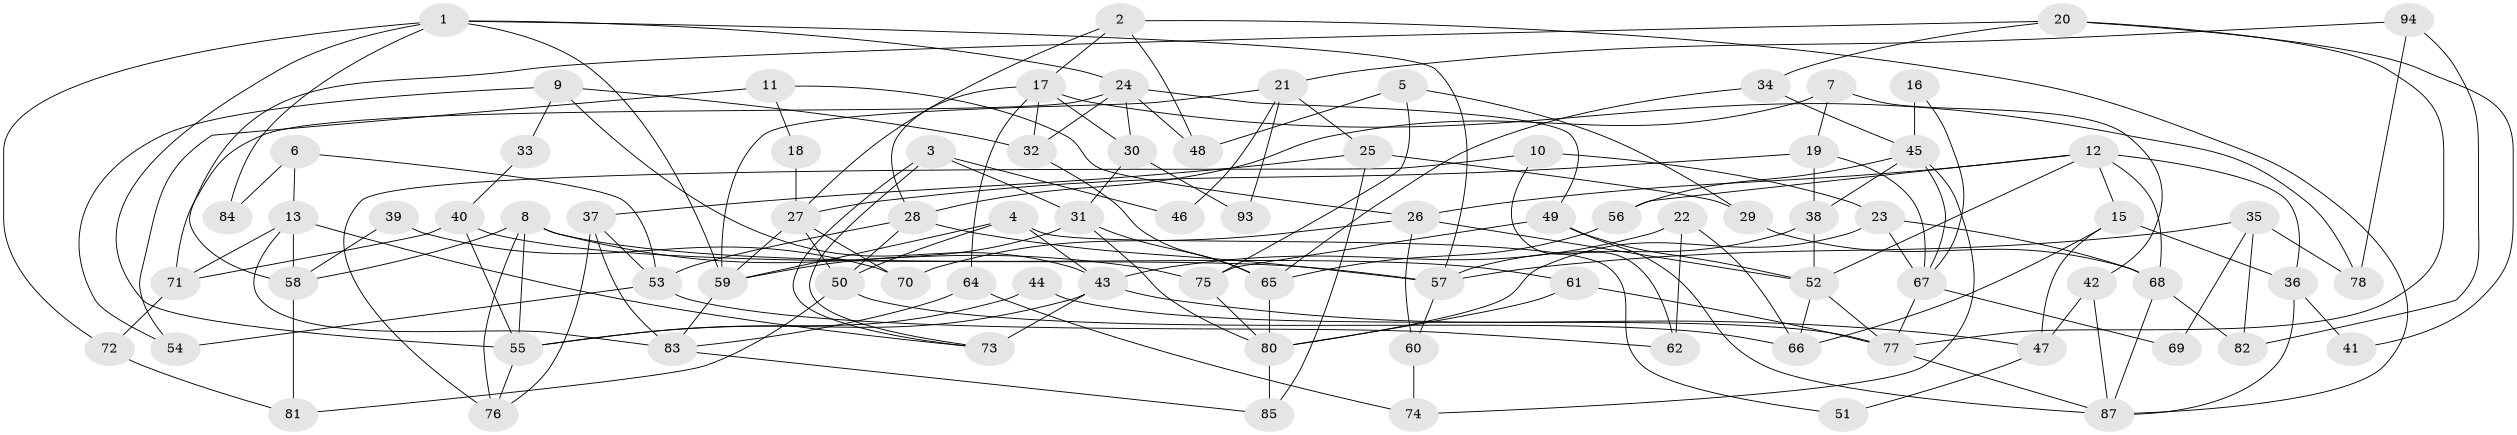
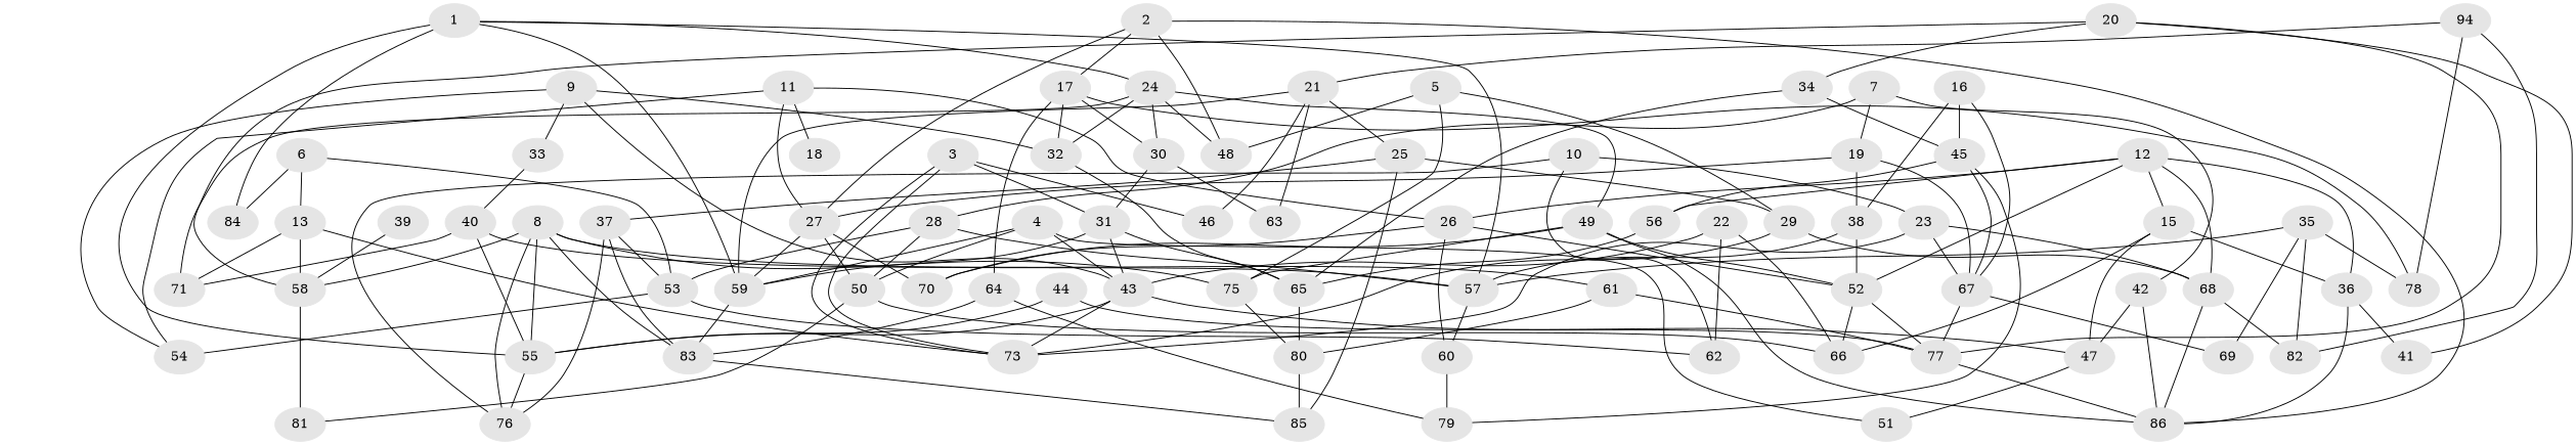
  graph {
    node [color=gray90 style=filled]
    1
    24
    55
    57
    59
-   72
    84
    48
    32
    71
    30
    49
    76
    60
    83
    81
    2
    17
    27
-   86 [label=87]
+   86
    28
    78
    64
    50
    70
    3
    31
    46
    73
    43
    65
    4
    51
    47
    66
    5
    29
    75
    68
    80
    6
    13
    53
    58
    54
    62
    7
    19
    42
    38
    67
    8
    61
    77
    9
    33
    40
    10
    23
    11
    18
    26
    52
    12
    15
    36
    56
    41
    82
    85
    n71 [label=94]
    21
    25
-   63 [label=93]
+   63
    16
    45
-   74
+   74 [label=79]
    69
    20
    34
    37
    22
    35
    39
    44
    1 -- 24
    1 -- 55
    1 -- 57
    1 -- 59
-   1 -- 72
    1 -- 84
    24 -- 48
    24 -- 32
    24 -- 71
    24 -- 30
    24 -- 49
    55 -- 76
    57 -- 60
    59 -- 83
-   72 -- 81
    32 -- 65
-   71 -- 72
    30 -- 31
    30 -- 63
    49 -- 86
    49 -- 75
    49 -- 52
    60 -- 74
    83 -- 85
    2 -- 48
    2 -- 17
    2 -- 27
    2 -- 86
    17 -- 32
    17 -- 30
-   17 -- 28
    17 -- 78
    17 -- 64
    27 -- 59
    27 -- 50
    27 -- 70
    28 -- 57
    28 -- 50
    28 -- 53
    64 -- 83
    64 -- 74
    50 -- 81
    50 -- 66
    3 -- 31
    3 -- 46
    3 -- 73
    3 -- 73
    31 -- 59
-   31 -- 80
+   31 -- 43
    31 -- 65
    43 -- 55
    43 -- 73
    43 -- 47
    65 -- 80
    4 -- 59
    4 -- 50
    4 -- 43
    4 -- 51
    47 -- 51
    5 -- 48
    5 -- 29
    5 -- 75
+   29 -- 73
    29 -- 68
    75 -- 80
    68 -- 86
    68 -- 82
    80 -- 85
    6 -- 84
    6 -- 13
    6 -- 53
    13 -- 71
-   13 -- 83
+   8 -- 83
    13 -- 73
    13 -- 58
    53 -- 54
    53 -- 62
    58 -- 81
    7 -- 28
    7 -- 19
    7 -- 42
    19 -- 27
    19 -- 38
    19 -- 67
    42 -- 86
    42 -- 47
    38 -- 57
    38 -- 52
    67 -- 77
    67 -- 69
    8 -- 55
    8 -- 76
    8 -- 75
    8 -- 58
    8 -- 61
    61 -- 80
    61 -- 77
    77 -- 86
    9 -- 32
    9 -- 43
    9 -- 54
    9 -- 33
    33 -- 40
    40 -- 55
    40 -- 57
    40 -- 71
    10 -- 76
    10 -- 62
    10 -- 23
-   23 -- 80
+   23 -- 73
    23 -- 68
    23 -- 67
    11 -- 54
    11 -- 18
    11 -- 26
-   18 -- 27
+   11 -- 27
    26 -- 60
    26 -- 70
    26 -- 52
    52 -- 66
    52 -- 77
    12 -- 68
    12 -- 26
    12 -- 52
    12 -- 15
    12 -- 36
    12 -- 56
    15 -- 47
    15 -- 66
    15 -- 36
    36 -- 86
    36 -- 41
    56 -- 65
    n71 -- 78
    n71 -- 82
    n71 -- 21
    21 -- 59
    21 -- 46
    21 -- 25
    21 -- 63
    25 -- 29
    25 -- 85
    25 -- 37
-   45 -- 38
+   16 -- 38
    16 -- 67
    16 -- 45
    45 -- 67
    45 -- 56
    45 -- 74
    20 -- 58
    20 -- 77
    20 -- 41
    20 -- 34
    34 -- 65
    34 -- 45
    37 -- 76
    37 -- 83
    37 -- 53
    22 -- 43
    22 -- 66
    22 -- 62
    35 -- 57
    35 -- 78
    35 -- 82
    35 -- 69
-   39 -- 70
+   49 -- 70
    39 -- 58
    44 -- 55
    44 -- 77
  }
